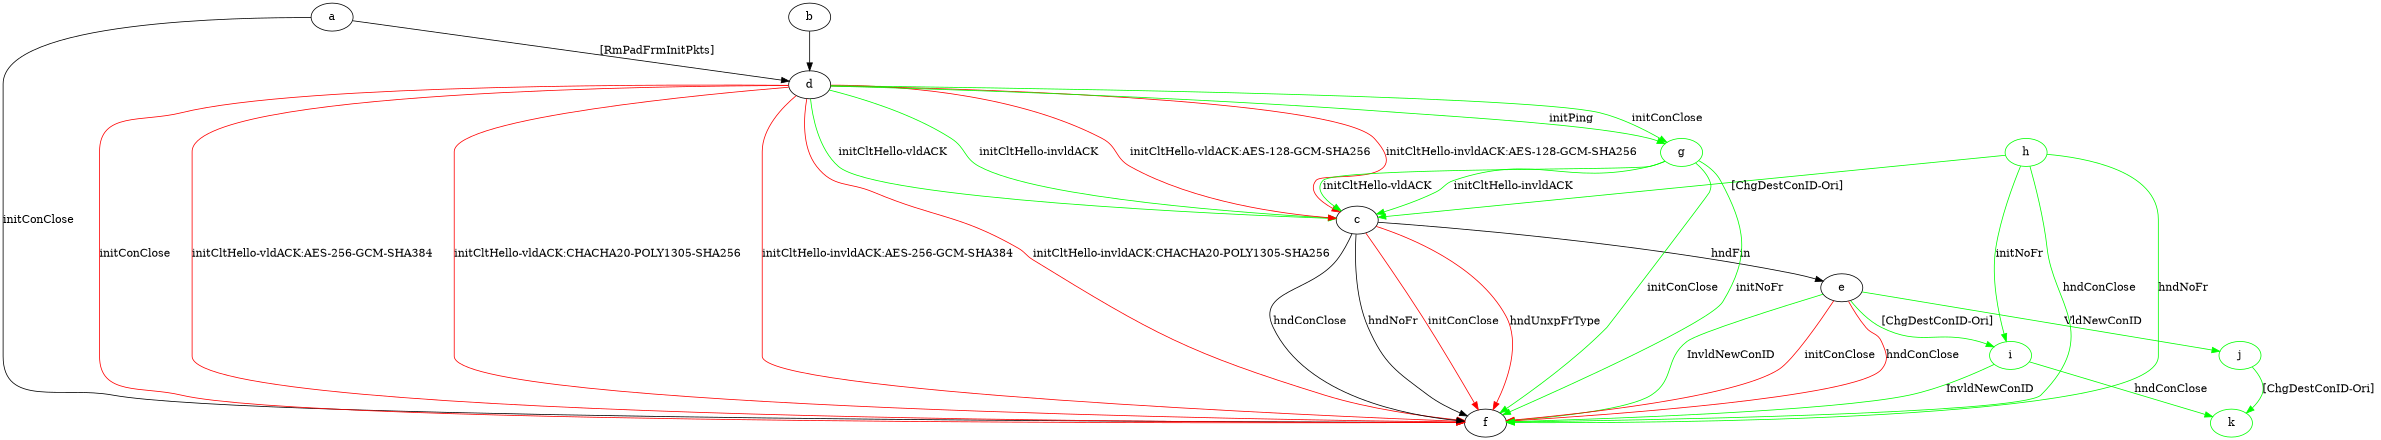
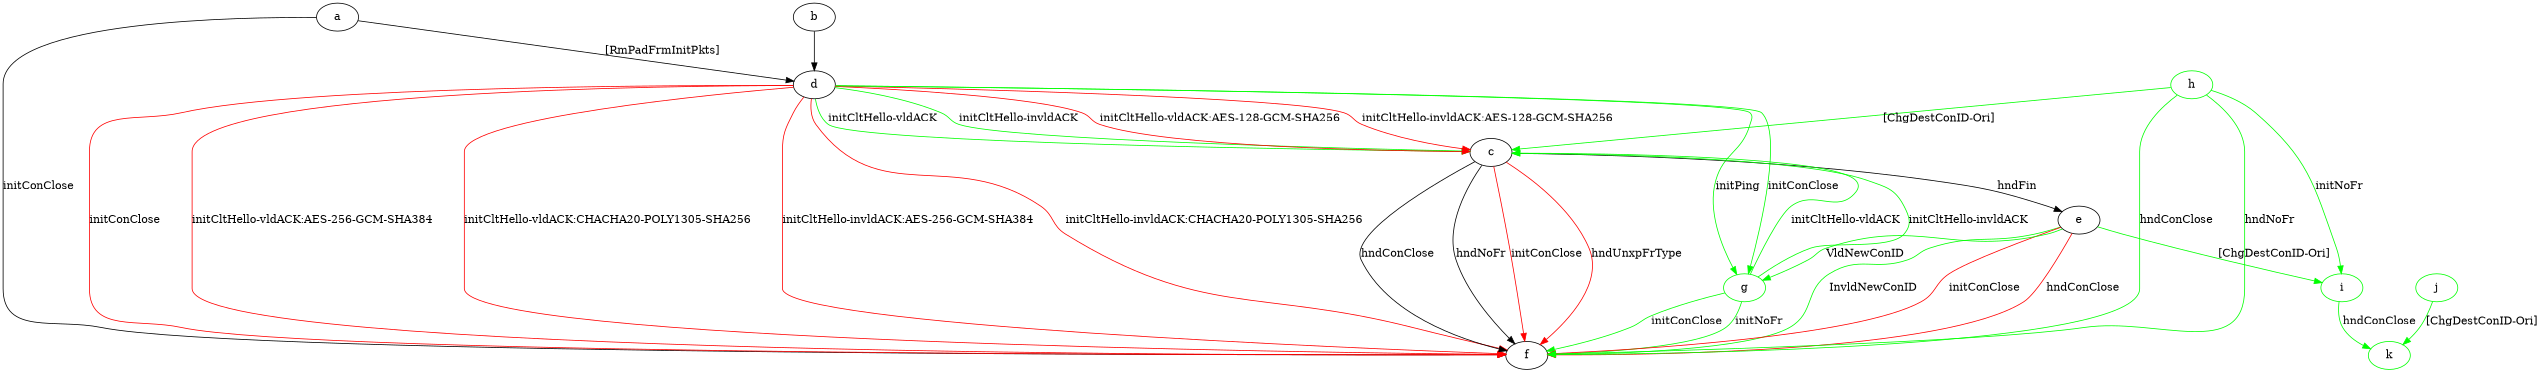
  digraph {
    edge [color=green]
    a
    f
    d
    b
    c
    g [color=green]
    e
    i [color=green]
    j [color=green]
    h [color=green]
    k [color=green]
    a -> f [label="initConClose " color=""]
    a -> d [label="[RmPadFrmInitPkts] " color=""]
    d -> f [color=red label="initConClose "]
    d -> f [color=red label="initCltHello-vldACK:AES-256-GCM-SHA384 "]
    d -> f [color=red label="initCltHello-vldACK:CHACHA20-POLY1305-SHA256 "]
    d -> f [color=red label="initCltHello-invldACK:AES-256-GCM-SHA384 "]
    d -> f [color=red label="initCltHello-invldACK:CHACHA20-POLY1305-SHA256 "]
    d -> c [label="initCltHello-vldACK "]
    d -> c [label="initCltHello-invldACK "]
    d -> c [color=red label="initCltHello-vldACK:AES-128-GCM-SHA256 "]
    d -> c [color=red label="initCltHello-invldACK:AES-128-GCM-SHA256 "]
    d -> g [label="initPing "]
    d -> g [label="initConClose "]
    b -> d [color=""]
    c -> f [label="hndConClose " color=""]
    c -> f [label="hndNoFr " color=""]
    c -> f [color=red label="initConClose "]
    c -> f [color=red label="hndUnxpFrType "]
    c -> e [label="hndFin " color=""]
    g -> f [label="initConClose "]
    g -> f [label="initNoFr "]
    g -> c [label="initCltHello-vldACK "]
    g -> c [label="initCltHello-invldACK "]
    e -> f [label="InvldNewConID "]
    e -> f [color=red label="initConClose "]
    e -> f [color=red label="hndConClose "]
    e -> i [label="[ChgDestConID-Ori] "]
-   e -> j [label="VldNewConID "]
-   i -> f [label="InvldNewConID "]
+   e -> g [label="VldNewConID "]
    i -> k [label="hndConClose "]
    j -> k [label="[ChgDestConID-Ori] "]
    h -> f [label="hndConClose "]
    h -> f [label="hndNoFr "]
    h -> c [label="[ChgDestConID-Ori] "]
    h -> i [label="initNoFr "]
  }
